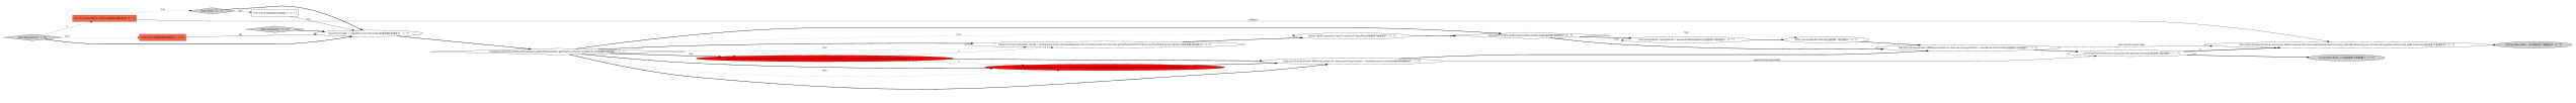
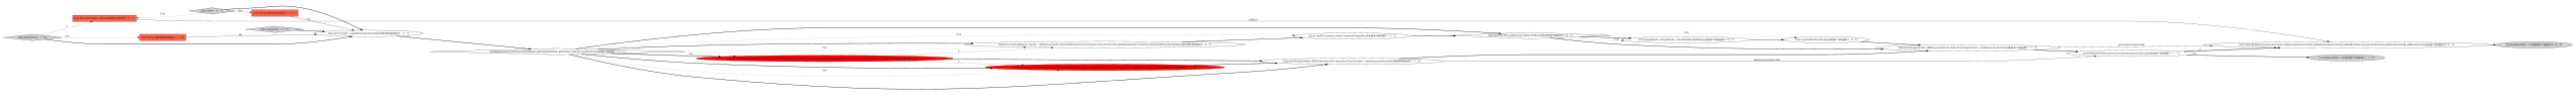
  digraph {
    fontname=Ubuntu
    rankdir=LR
    node [fillcolor=white fontname=Ubuntu shape=ellipse style=filled]
    edge [fontname=Ubuntu style=bold]
    n1 [fillcolor=lightgray label="executeUpdate['1', '0', '0']" shape=diamond]
    n2 [label="executionContext = createExecutionContext(sql)@@@4@@@['1', '1', '1']"]
    n3 [fillcolor=tomato label="final String sql@@@2@@@['1', '1', '0']" shape=box]
    n4 [label="metaDataContexts.getDefaultMetaData().getRuleMetaData().getRules().stream().anyMatch(null)@@@5@@@['1', '1', '1']" shape=diamond]
    n5 [fillcolor=lightgray label="{currentResultSet = null}@@@17@@@['0', '0', '1']"]
    n6 [fillcolor=tomato label="final ExecuteCallback callback@@@2@@@['0', '0', '1']" shape=box]
    n7 [label="return execute(executionGroupContext,callback,executionContext.getSqlStatementContext().getSqlStatement(),executionContext.getRouteContext().getRouteUnits())@@@15@@@['0', '0', '1']"]
    n8 [label="List<QueryResult> queryResults = executeFederatedQuery()@@@10@@@['0', '0', '1']"]
    n9 [label="return !queryResults.isEmpty()@@@11@@@['0', '0', '1']"]
    n10 [label="ExecutionGroupContext<JDBCExecutionUnit> executionGroupContext = createExecutionContext()@@@13@@@['1', '1', '1']"]
    n11 [label="cacheStatements(executionGroupContext.getInputGroups())@@@14@@@['1', '1', '1']"]
    n12 [fillcolor=lightgray label="{currentResultSet = null}@@@12@@@['1', '1', '0']"]
-   n13 [label="final String sql@@@2@@@['0', '0', '1']" shape=box]
+   n13 [fillcolor=tomato label="final String sql@@@2@@@['0', '0', '1']" shape=box]
    n14 [label="Collection<ExecuteResult> results = rawExecutor.execute(createRawExecutionContext(),executionContext.getSqlStatementContext(),new RawSQLExecutorCallback())@@@6@@@['0', '0', '1']"]
    n15 [label="return results.iterator().next() instanceof QueryResult@@@7@@@['0', '0', '1']"]
    n16 [label="executionContext.getRouteContext().isFederated()@@@9@@@['0', '0', '1']" shape=diamond]
    n17 [fillcolor=lightgray label="executeUpdate['0', '1', '0']" shape=diamond]
    n18 [label="ExecutionGroupContext<JDBCExecutionUnit> executionGroupContext = createExecutionContext()@@@8@@@['1', '1', '0']"]
    n19 [fillcolor=red label="return accumulate(rawExecutor.execute(createRawExecutionContext(),executionContext.getLogicSQL(),new RawSQLExecutorCallback()))@@@6@@@['0', '1', '0']"]
    n20 [fillcolor=red label="return accumulate(rawExecutor.execute(createRawExecutionContext(),executionContext.getSqlStatementContext(),new RawSQLExecutorCallback()))@@@6@@@['1', '0', '0']"]
    n21 [fillcolor=lightgray label="execute0['0', '0', '1']" shape=diamond]
    n1 -> n2
    n2 -> n4
    n3 -> n2 [label=sql style=solid]
    n4 -> n14
    n4 -> n14 [label=true style=dotted]
    n4 -> n15 [label=true style=dotted]
    n4 -> n16
    n4 -> n18
    n4 -> n19 [label=true style=dotted]
    n4 -> n19
    n4 -> n20 [label=true style=dotted]
    n4 -> n20
    n6 -> n7 [label=callback style=solid]
    n7 -> n5
    n8 -> n9
    n9 -> n10
    n10 -> n7 [label=executionGroupContext style=solid]
    n10 -> n11
    n11 -> n7
    n11 -> n7 [label=0 style=dashed]
    n11 -> n12
    n13 -> n2 [label=sql style=solid]
    n14 -> n15
    n15 -> n16
    n16 -> n8 [label=true style=dotted]
    n16 -> n8
    n16 -> n9 [label=true style=dotted]
    n16 -> n10
    n17 -> n2
    n17 -> n3 [label=true style=dotted]
    n17 -> n6 [label=0 style=dashed]
    n18 -> n10
    n18 -> n11 [label=executionGroupContext style=solid]
    n19 -> n18
    n20 -> n14 [label=0 style=dashed]
    n20 -> n18
    n20 -> n19 [label=0 style=dashed]
    n21 -> n2
-   n6 -> n21 [label=true style=dotted]
+   n21 -> n6 [label=true style=dotted]
    n21 -> n13 [label=true style=dashed]
  }
